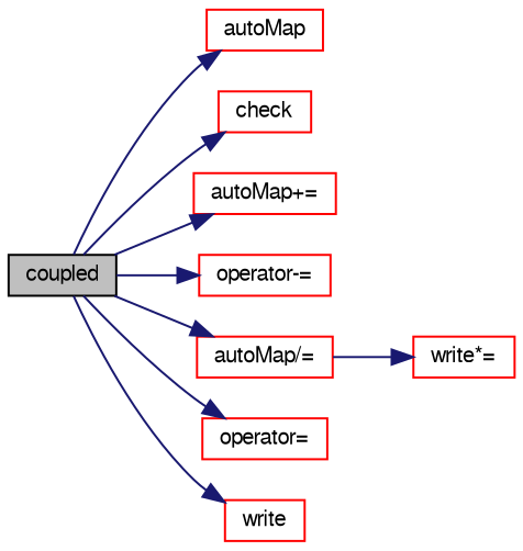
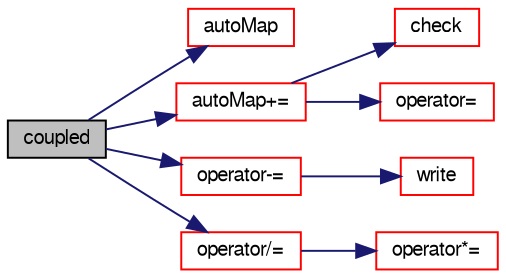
  digraph {
    rankdir=LR
    node [color=red fontname=FreeSans fontsize=10 shape=record]
    edge [color=midnightblue fontname=FreeSans fontsize=10 labelfontname=FreeSans labelfontsize=10 style=solid]
    n1 [color=black fillcolor=grey75 fontcolor=black height=0.2 label=coupled style=filled width=0.4]
    n2 [height=0.2 label=autoMap width=0.4]
    n3 [height=0.2 label=check width=0.4]
    n4 [height=0.2 label="autoMap+=" width=0.4]
    n5 [height=0.2 label="operator-=" width=0.4]
-   n6 [height=0.2 label="autoMap/=" width=0.4]
+   n6 [height=0.2 label="operator/=" width=0.4]
    n7 [height=0.2 label="operator=" width=0.4]
    n8 [height=0.2 label=write width=0.4]
-   n9 [height=0.2 label="write*=" width=0.4]
+   n9 [height=0.2 label="operator*=" width=0.4]
    n1 -> n2
-   n1 -> n3
+   n4 -> n3
    n1 -> n4
    n1 -> n5
    n1 -> n6
-   n1 -> n7
-   n1 -> n8
+   n4 -> n7
+   n5 -> n8
    n6 -> n9
  }
